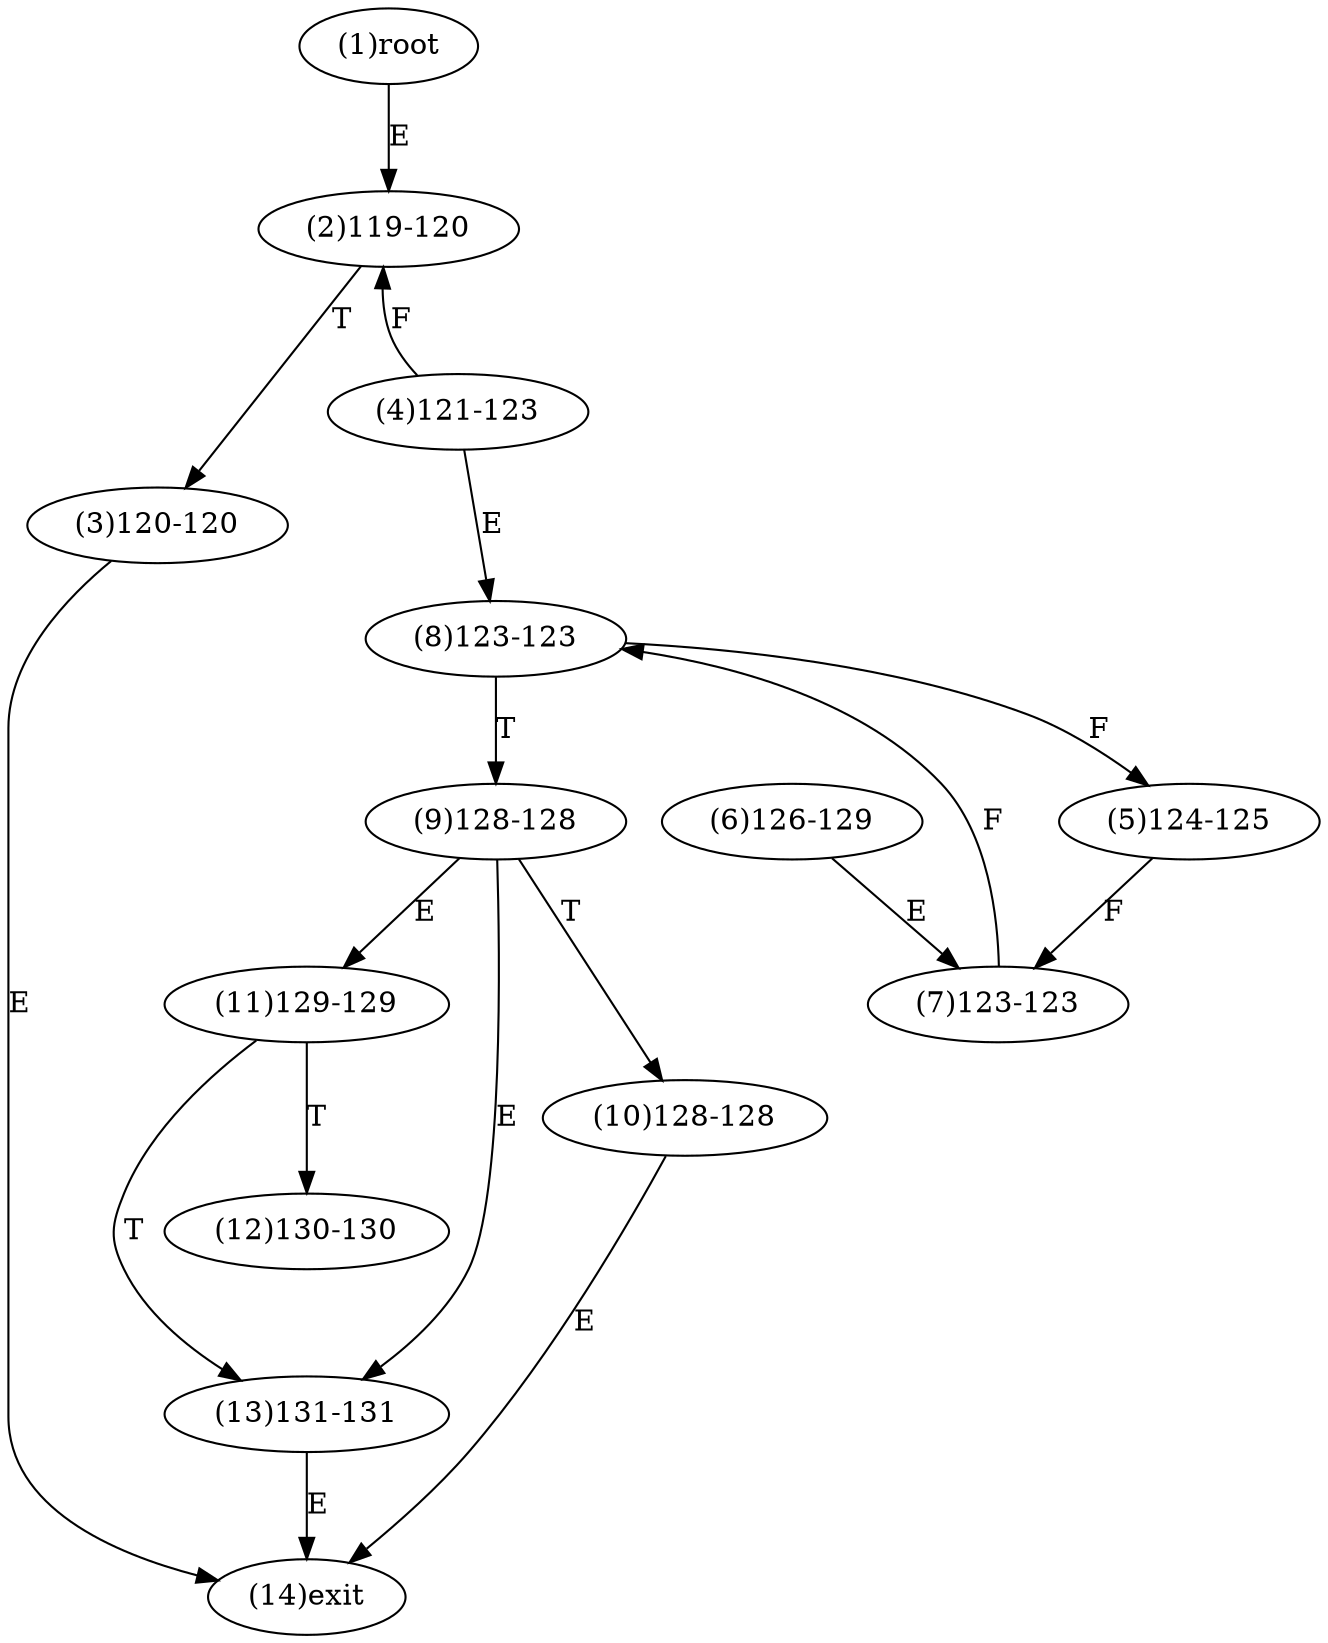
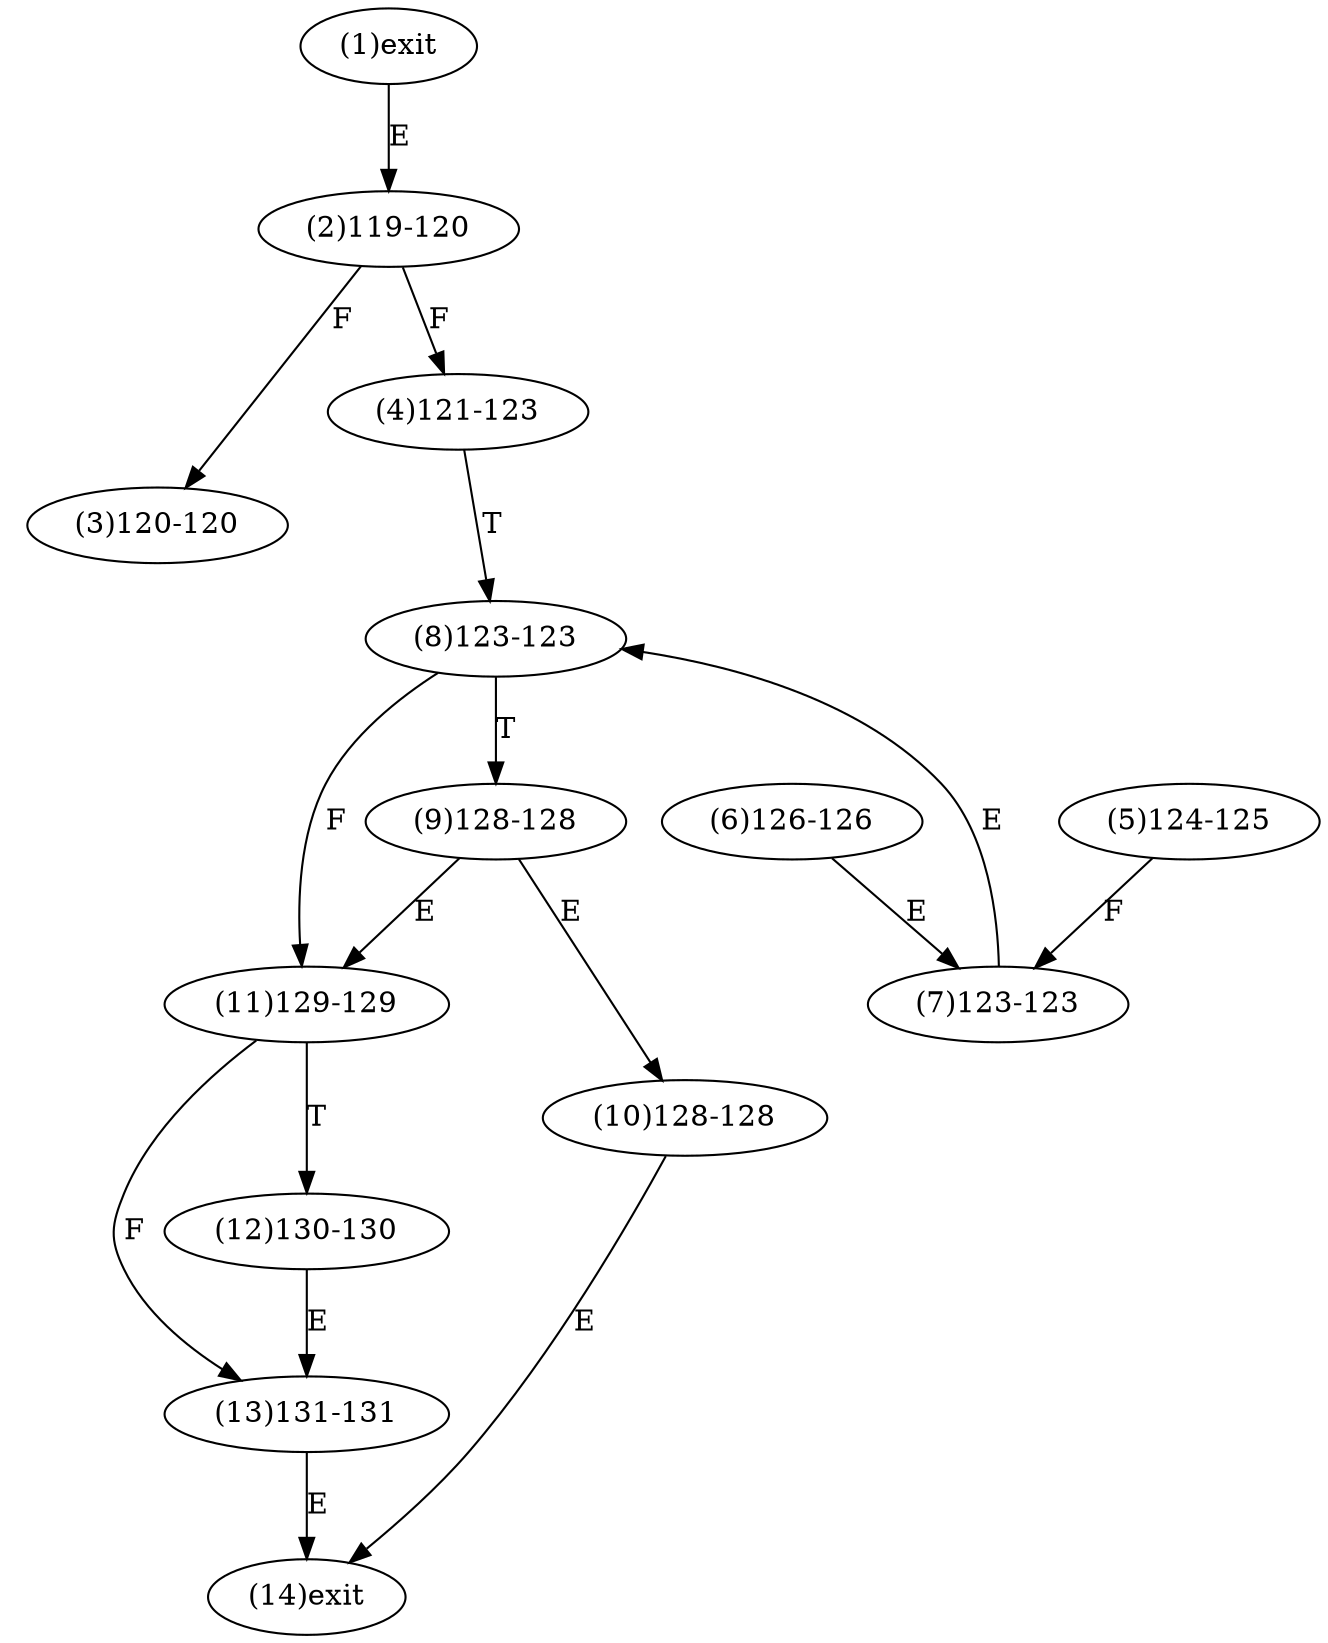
  digraph {
-   n1 [label="(1)root"]
+   n1 [label="(1)exit"]
    n2 [label="(2)119-120"]
    n3 [label="(3)120-120"]
    n4 [label="(4)121-123"]
    n5 [label="(14)exit"]
    n6 [label="(8)123-123"]
    n7 [label="(5)124-125"]
    n8 [label="(9)128-128"]
    n9 [label="(7)123-123"]
-   n10 [label="(6)126-129"]
+   n10 [label="(6)126-126"]
    n11 [label="(10)128-128"]
    n12 [label="(11)129-129"]
    n13 [label="(12)130-130"]
    n14 [label="(13)131-131"]
    n1 -> n2 [label=E]
-   n2 -> n3 [label=T]
-   n4 -> n2 [label=F]
-   n3 -> n5 [label=E]
-   n4 -> n6 [label=E]
-   n6 -> n7 [label=F]
+   n2 -> n3 [label=F]
+   n2 -> n4 [label=F]
+   n4 -> n6 [label=T]
+   n6 -> n12 [label=F]
    n6 -> n8 [label=T]
    n7 -> n9 [label=F]
-   n8 -> n11 [label=T]
+   n8 -> n11 [label=E]
    n8 -> n12 [label=E]
-   n9 -> n6 [label=F]
+   n9 -> n6 [label=E]
    n10 -> n9 [label=E]
    n11 -> n5 [label=E]
    n12 -> n13 [label=T]
-   n12 -> n14 [label=T]
-   n8 -> n14 [label=E]
+   n12 -> n14 [label=F]
+   n13 -> n14 [label=E]
    n14 -> n5 [label=E]
  }
